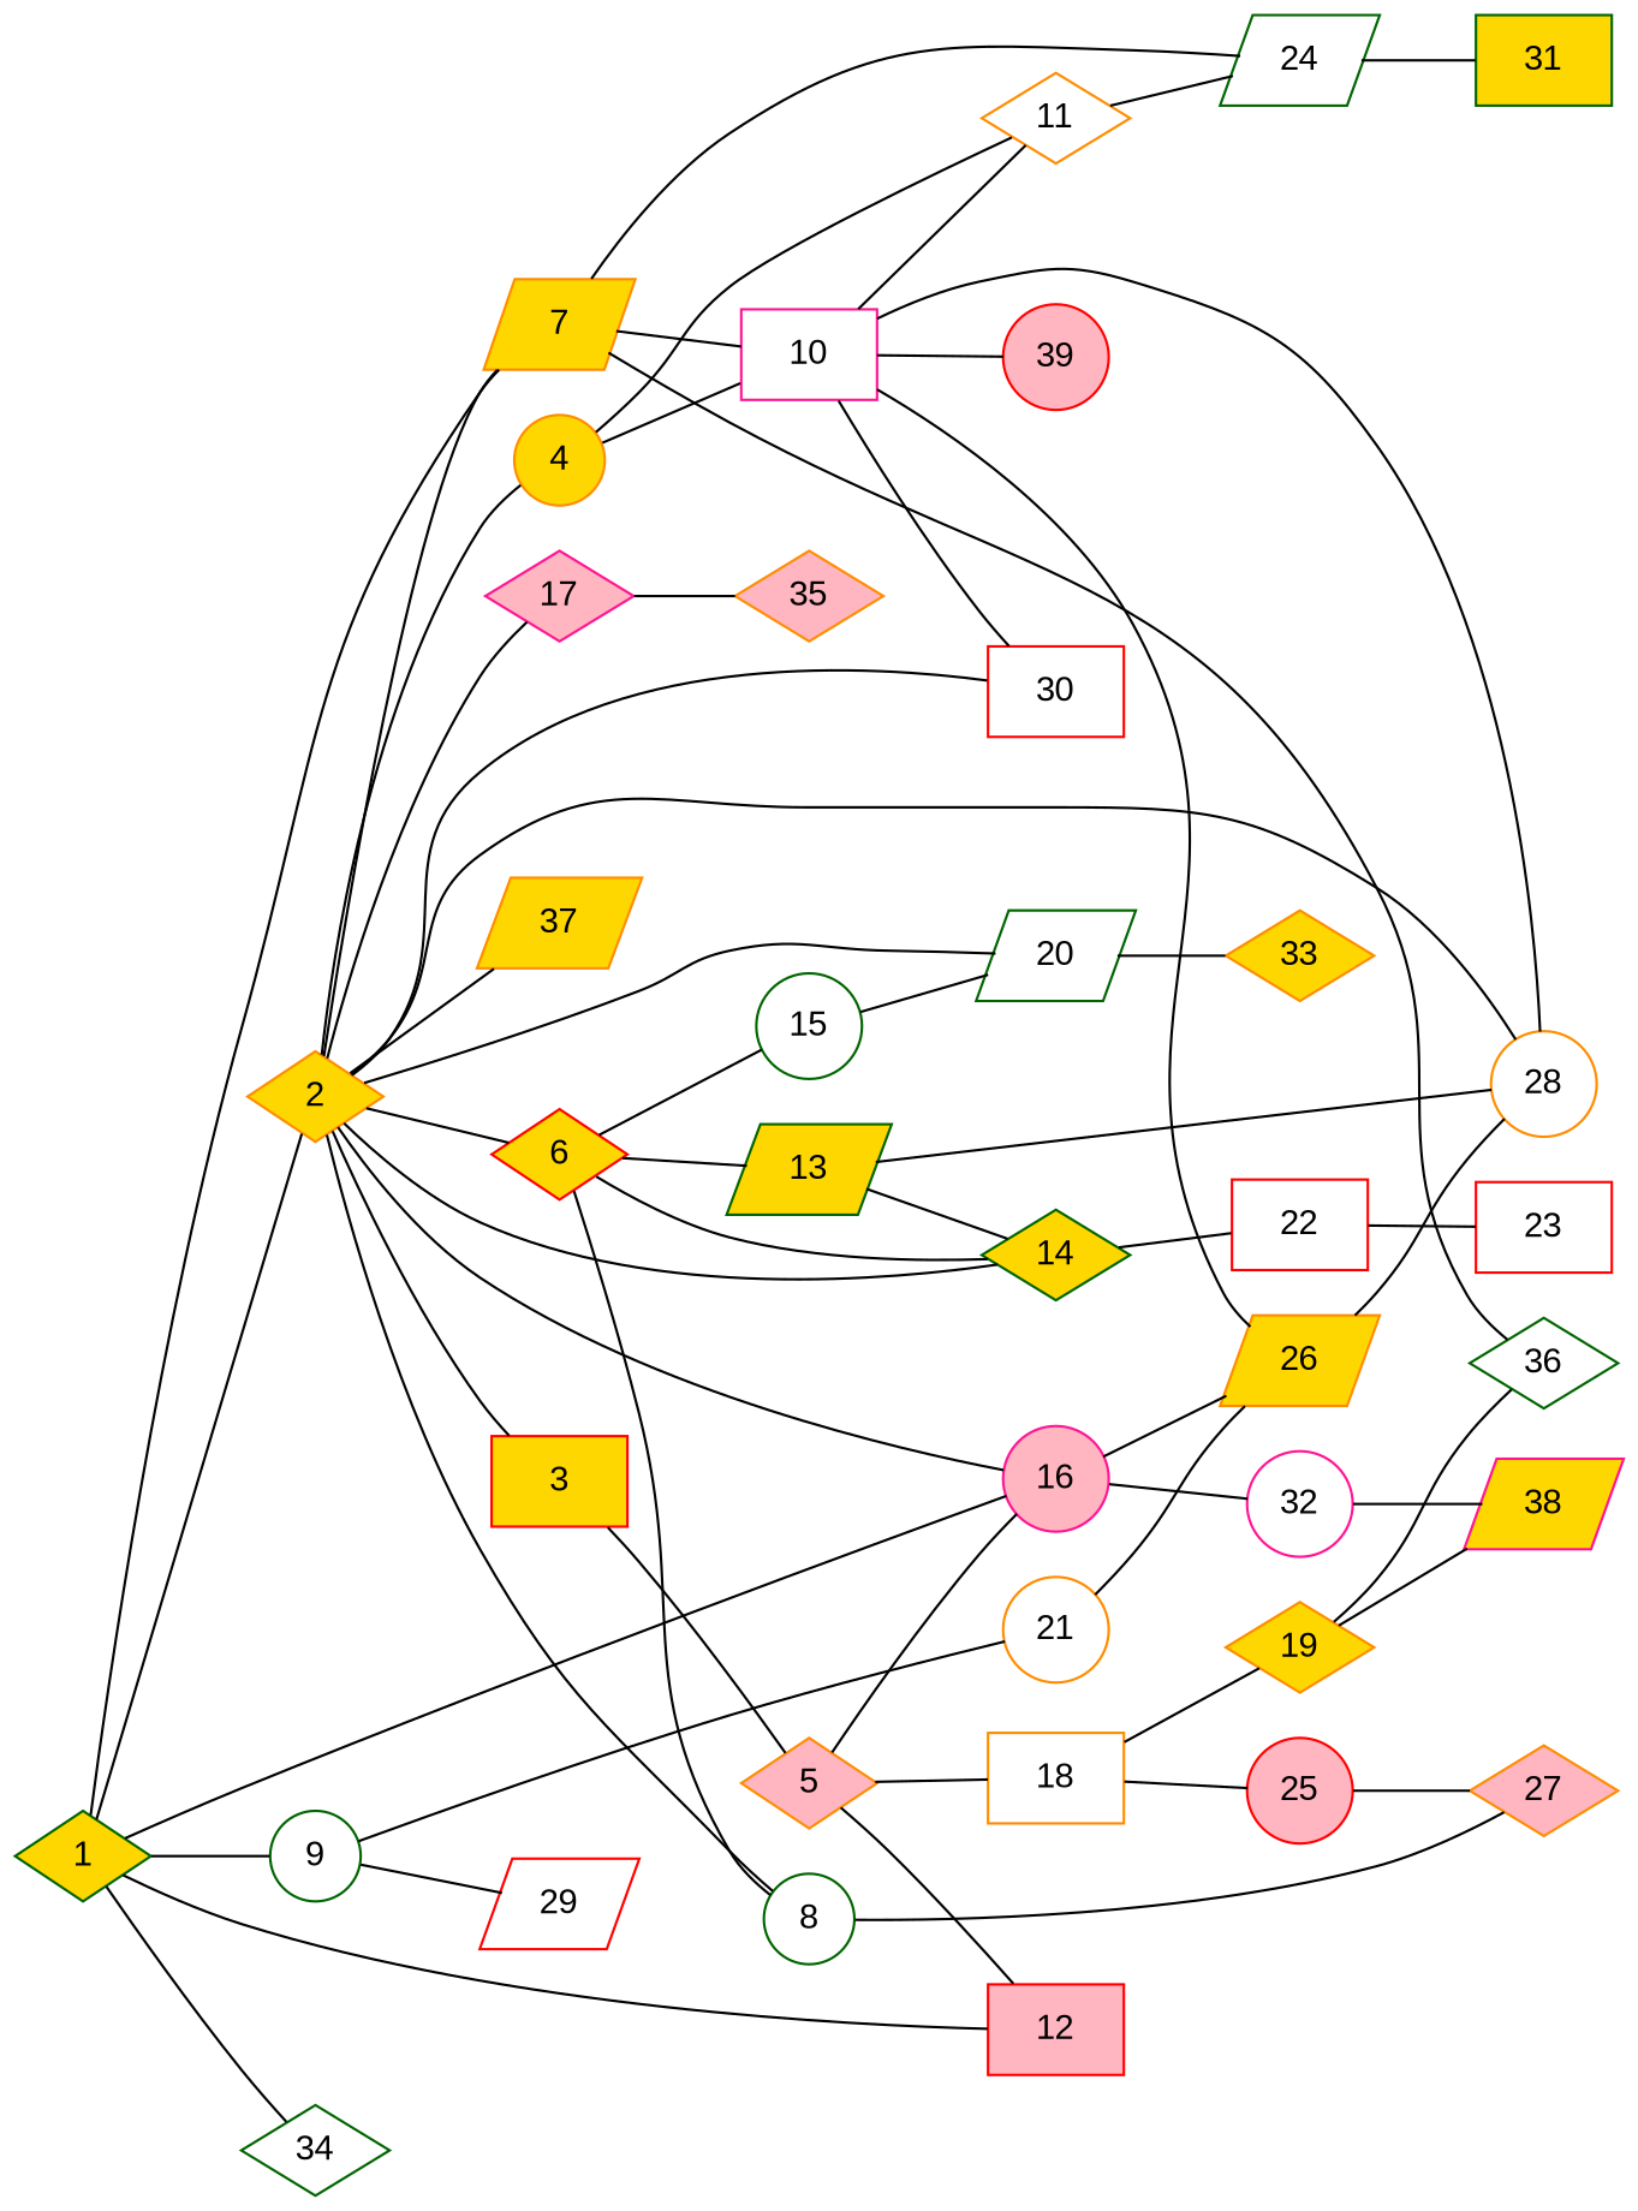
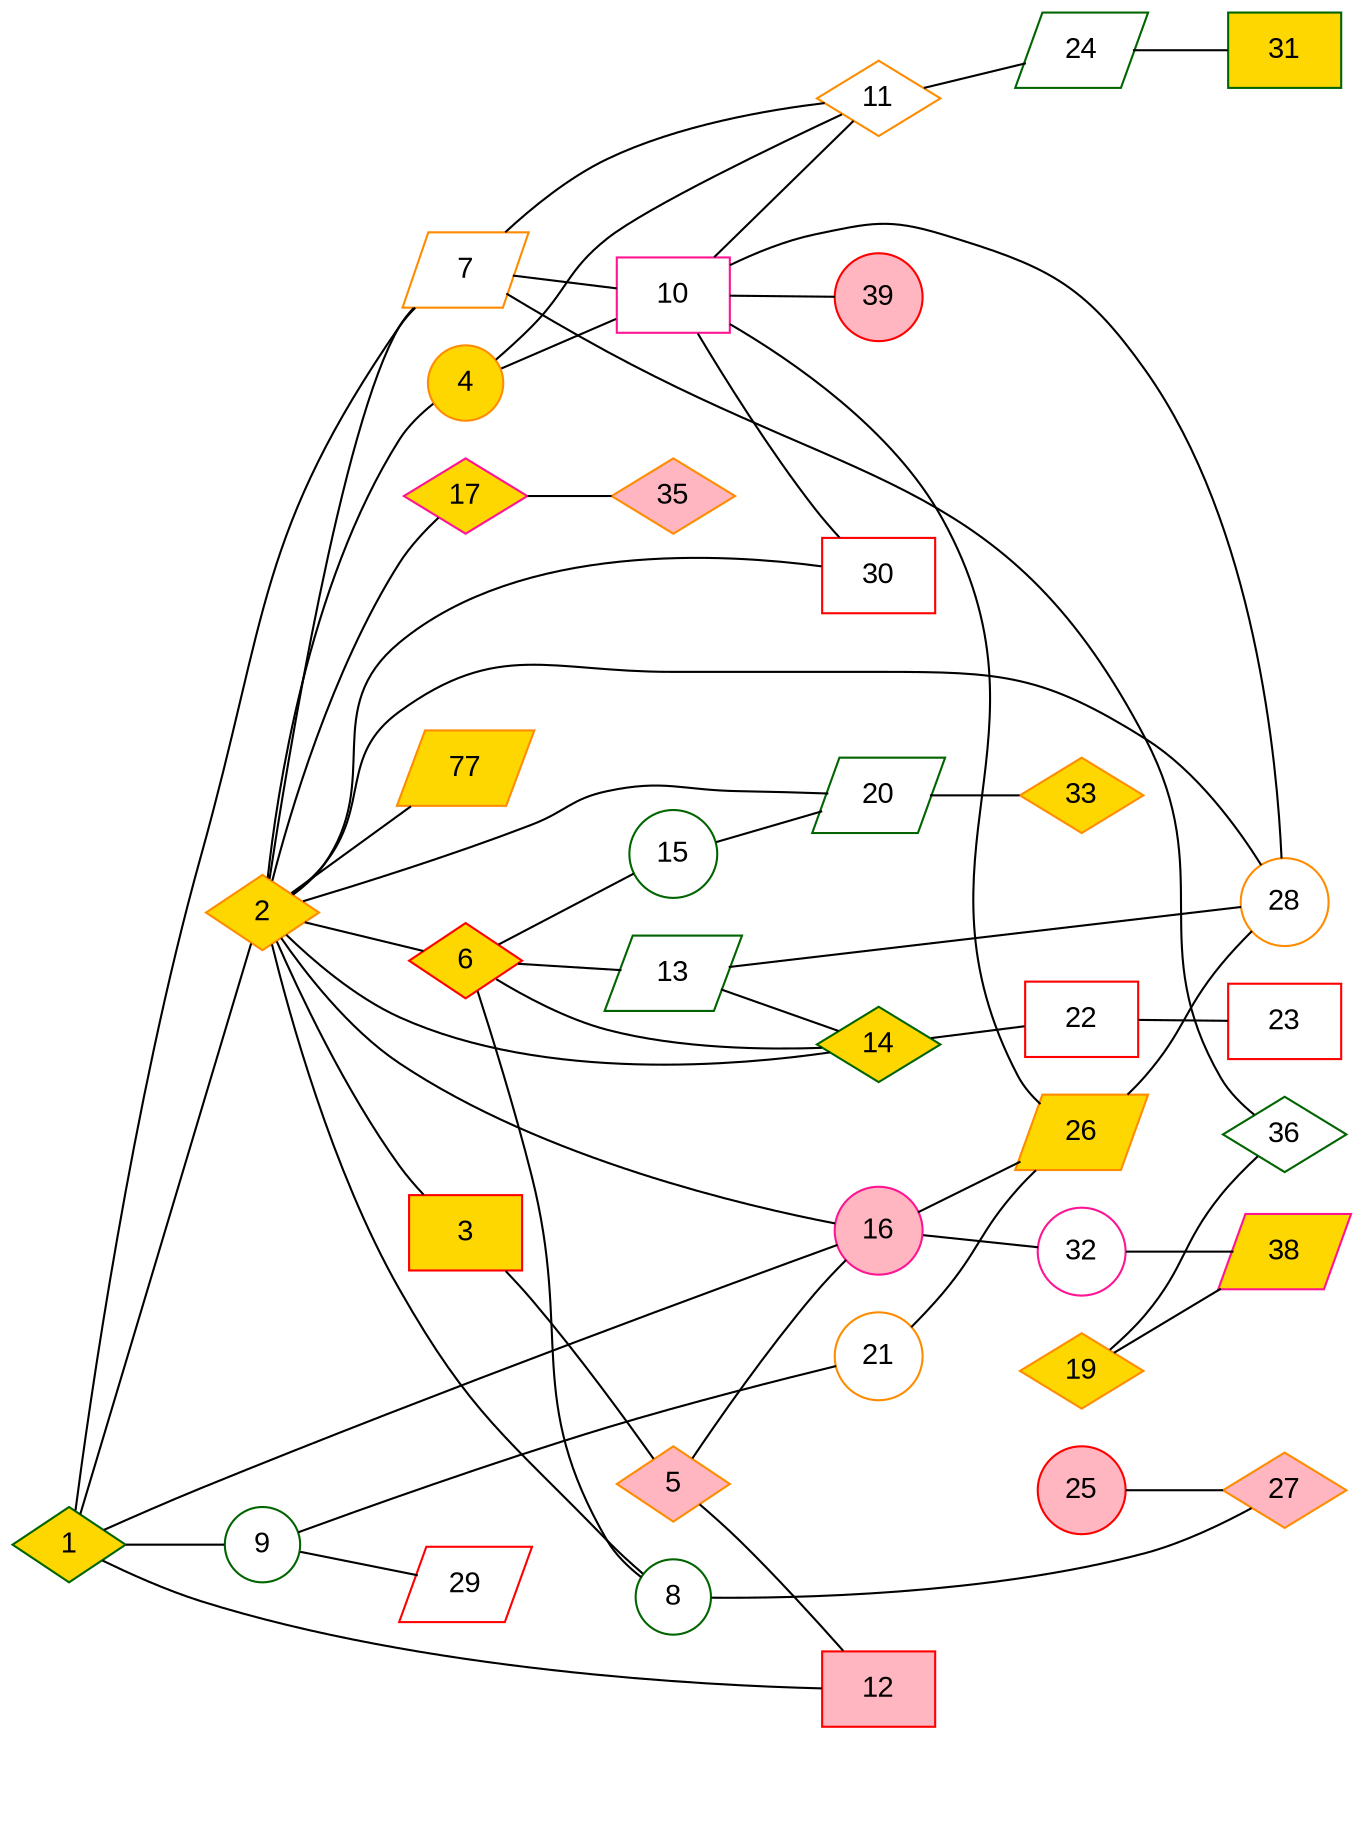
  graph {
    fontname="Liberation Sans"
    rankdir=LR
    node [color=darkorange fillcolor=white fontname="Liberation Sans" shape=diamond style=filled]
    edge [fontname="Liberation Sans" weight=1.0]
    1 [color=darkgreen fillcolor=gold]
    2 [fillcolor=gold]
-   7 [fillcolor=gold shape=parallelogram]
+   7 [shape=parallelogram]
    9 [color=darkgreen shape=circle]
    12 [color=red fillcolor=lightpink shape=box]
    16 [color=deeppink fillcolor=lightpink shape=circle]
-   34 [color=darkgreen]
    3 [color=red fillcolor=gold shape=box]
    4 [fillcolor=gold shape=circle]
    6 [color=red fillcolor=gold]
    8 [color=darkgreen shape=circle]
    14 [color=darkgreen fillcolor=gold]
-   17 [color=deeppink fillcolor=lightpink]
+   17 [color=deeppink fillcolor=gold]
    20 [color=darkgreen shape=parallelogram]
    28 [shape=circle]
    30 [color=red shape=box]
-   37 [fillcolor=gold shape=parallelogram]
+   37 [fillcolor=gold shape=parallelogram label=77]
    10 [color=deeppink shape=box]
    11
    36 [color=darkgreen]
    21 [shape=circle]
    29 [color=red shape=parallelogram]
    26 [fillcolor=gold shape=parallelogram]
    32 [color=deeppink shape=circle]
    5 [fillcolor=lightpink]
-   13 [color=darkgreen fillcolor=gold shape=parallelogram]
+   13 [color=darkgreen shape=parallelogram]
    15 [color=darkgreen shape=circle]
    27 [fillcolor=lightpink]
    22 [color=red shape=box]
    35 [fillcolor=lightpink]
    33 [fillcolor=gold]
-   18 [shape=box]
    39 [color=red fillcolor=lightpink shape=circle]
    24 [color=darkgreen shape=parallelogram]
    19 [fillcolor=gold]
    25 [color=red fillcolor=lightpink shape=circle]
    31 [color=darkgreen fillcolor=gold shape=box]
    23 [color=red shape=box]
    38 [color=deeppink fillcolor=gold shape=parallelogram]
    1 -- 2
    1 -- 7
    1 -- 9 [weight=2.0]
    1 -- 12
    1 -- 16
-   1 -- 34 [weight=2.0]
    2 -- 7
    2 -- 16
    2 -- 3 [weight=2.0]
    2 -- 4
    2 -- 6
    2 -- 8
    2 -- 14
    2 -- 17
    2 -- 20
    2 -- 28
    2 -- 30
    2 -- 37
    7 -- 10
-   7 -- 24
+   7 -- 11
    7 -- 36 [weight=2.0]
    9 -- 21
    9 -- 29
    16 -- 26
    16 -- 32
    3 -- 5
    4 -- 10
    4 -- 11
    6 -- 8
    6 -- 14
    6 -- 13
    6 -- 15 [weight=3.0]
    8 -- 27
    14 -- 22
    17 -- 35
    20 -- 33
    10 -- 28
    10 -- 30
    10 -- 11 [weight=2.0]
    10 -- 26
    10 -- 39
    11 -- 24
    21 -- 26 [weight=2.0]
    26 -- 28 [weight=3.0]
    32 -- 38 [weight=2.0]
    5 -- 12 [weight=2.0]
    5 -- 16
-   5 -- 18
    13 -- 14
    13 -- 28
    15 -- 20
    22 -- 23
-   18 -- 19 [weight=2.0]
-   18 -- 25
    24 -- 31
    19 -- 36
    19 -- 38
    25 -- 27 [weight=2.0]
  }
